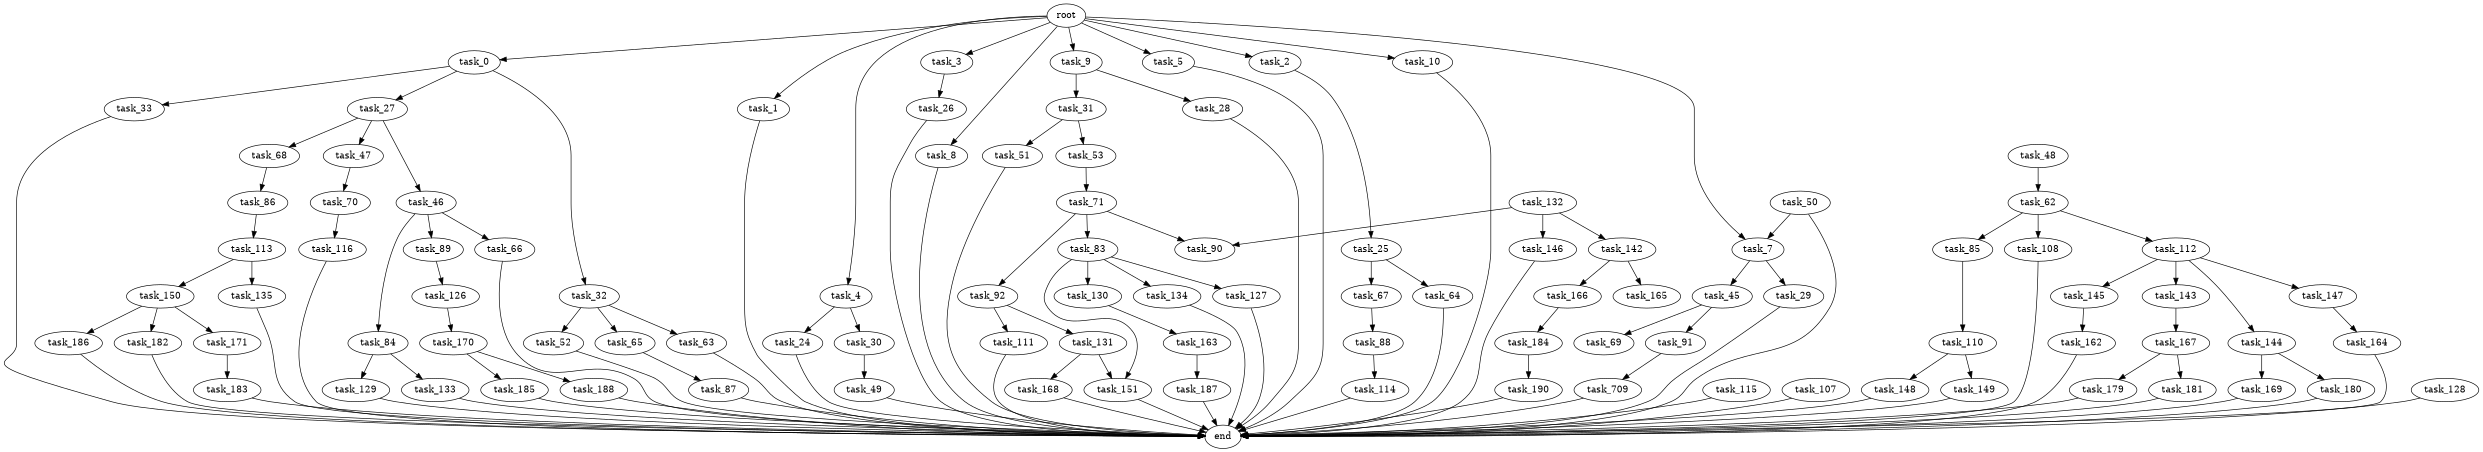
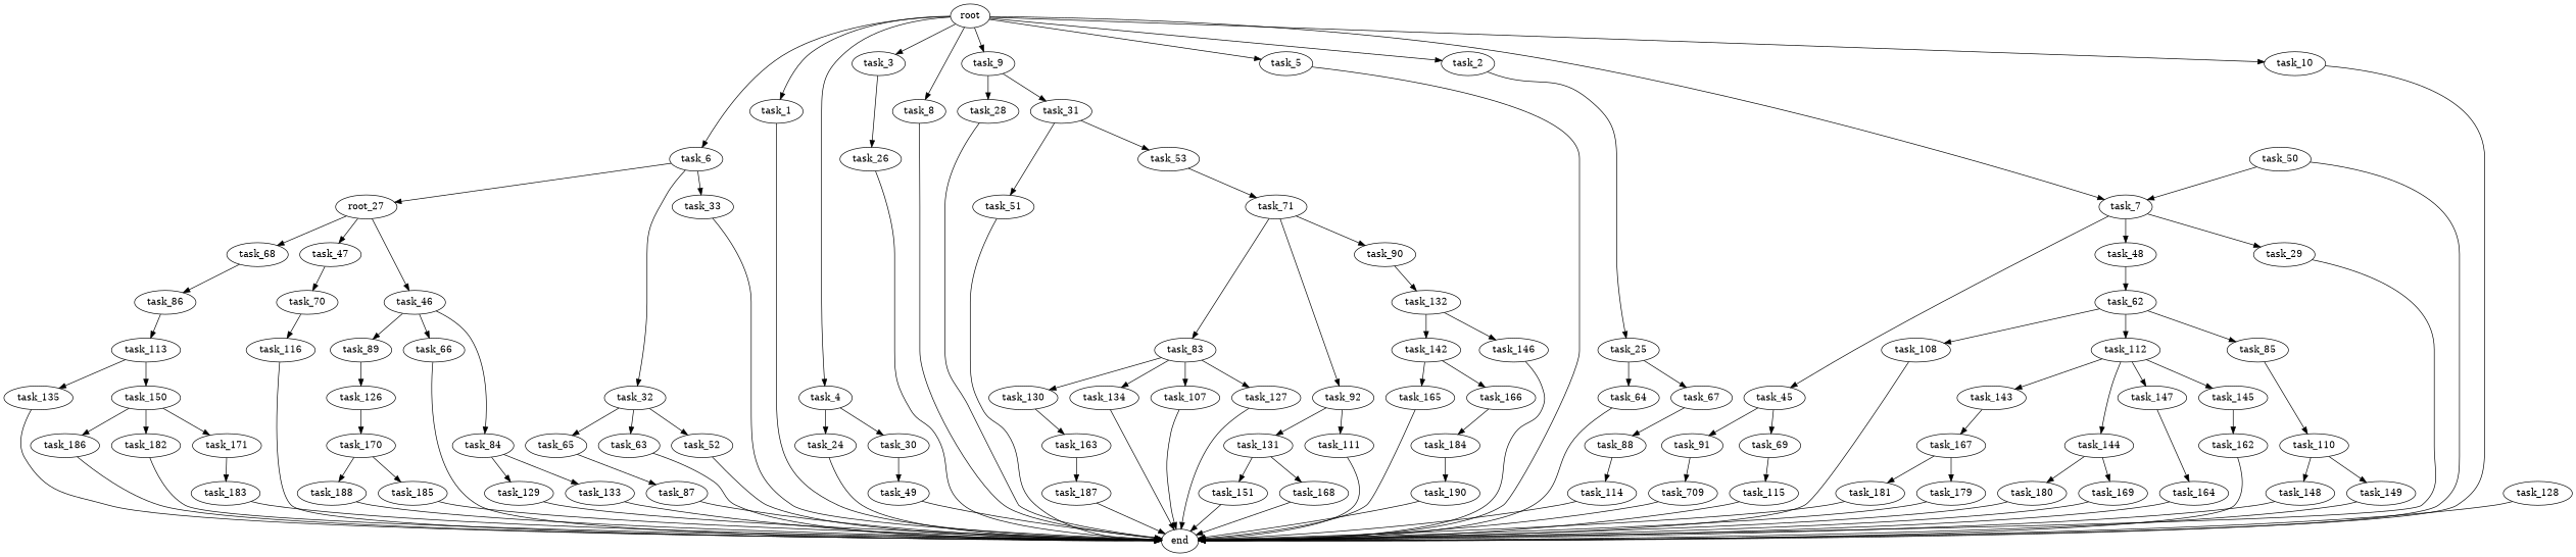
  digraph {
    task_112
    task_144
    task_147
    task_145
    task_143
    task_169
    task_180
    task_164
    task_162
    task_167
-   task_6 [label=task_0]
-   task_27
+   task_6
+   task_27 [label=root_27]
    task_32
    task_33
    task_68
    task_47
    task_46
    task_65
    task_63
    task_52
    end
    task_134
    n23 [label=task_709]
    task_91
    task_45
    task_69
    task_115
    task_187
    task_66
    task_1
    task_150
    task_186
    task_182
    task_171
    task_183
    task_86
    task_113
    task_190
    task_87
    task_83
    task_107
    task_127
    task_130
    task_163
    root
    task_4
    task_3
    task_8
    task_9
    task_5
    task_7
    task_2
    task_10
    task_24
    task_30
    task_26
    task_31
    task_28
    task_48
    task_29
    task_25
    task_149
    task_179
    task_148
    task_49
    task_135
    task_131
    task_168
    task_151
    task_84
    task_133
    task_129
    task_114
    task_53
    task_51
    task_184
    task_70
    task_89
    task_116
    task_166
    task_128
    task_92
    task_111
    task_88
    task_181
    task_50
    task_62
    task_71
    task_90
    task_67
    task_64
    task_132
    task_142
    task_146
    task_165
    task_126
    task_170
    task_188
    task_185
    task_85
    task_110
    task_108
    task_112 -> task_144
    task_112 -> task_147
    task_112 -> task_145
    task_112 -> task_143
    task_144 -> task_169
    task_144 -> task_180
    task_147 -> task_164
    task_145 -> task_162
    task_143 -> task_167
    task_169 -> end
    task_180 -> end
    task_164 -> end
    task_162 -> end
    task_167 -> task_179
    task_167 -> task_181
    task_6 -> task_27
    task_6 -> task_32
    task_6 -> task_33
    task_27 -> task_68
    task_27 -> task_47
    task_27 -> task_46
    task_32 -> task_65
    task_32 -> task_63
    task_32 -> task_52
    task_33 -> end
    task_68 -> task_86
    task_47 -> task_70
    task_46 -> task_66
    task_46 -> task_84
    task_46 -> task_89
    task_65 -> task_87
    task_63 -> end
    task_52 -> end
    task_134 -> end
    n23 -> end
    task_91 -> n23
    task_45 -> task_91
    task_45 -> task_69
+   task_69 -> task_115
    task_115 -> end
    task_187 -> end
    task_66 -> end
    task_1 -> end
    task_150 -> task_186
    task_150 -> task_182
    task_150 -> task_171
    task_186 -> end
    task_182 -> end
    task_171 -> task_183
    task_183 -> end
    task_86 -> task_113
    task_113 -> task_150
    task_113 -> task_135
    task_190 -> end
    task_87 -> end
    task_83 -> task_134
-   task_83 -> task_151
+   task_83 -> task_107
    task_83 -> task_127
    task_83 -> task_130
    task_107 -> end
    task_127 -> end
    task_130 -> task_163
    task_163 -> task_187
    root -> task_6
    root -> task_1
    root -> task_4
    root -> task_3
    root -> task_8
    root -> task_9
    root -> task_5
    root -> task_7
    root -> task_2
    root -> task_10
    task_4 -> task_24
    task_4 -> task_30
    task_3 -> task_26
    task_8 -> end
    task_9 -> task_31
    task_9 -> task_28
    task_5 -> end
    task_7 -> task_45
+   task_7 -> task_48
    task_7 -> task_29
    task_2 -> task_25
    task_10 -> end
    task_24 -> end
    task_30 -> task_49
    task_26 -> end
    task_31 -> task_53
    task_31 -> task_51
    task_28 -> end
    task_48 -> task_62
    task_29 -> end
    task_25 -> task_67
    task_25 -> task_64
    task_149 -> end
    task_179 -> end
    task_148 -> end
    task_49 -> end
    task_135 -> end
    task_131 -> task_168
    task_131 -> task_151
    task_168 -> end
    task_151 -> end
    task_84 -> task_133
    task_84 -> task_129
    task_133 -> end
    task_129 -> end
    task_114 -> end
    task_53 -> task_71
    task_51 -> end
    task_184 -> task_190
    task_70 -> task_116
    task_89 -> task_126
    task_116 -> end
    task_166 -> task_184
    task_128 -> end
    task_92 -> task_131
    task_92 -> task_111
    task_111 -> end
    task_88 -> task_114
    task_181 -> end
    task_50 -> end
    task_50 -> task_7
    task_62 -> task_112
    task_62 -> task_85
    task_62 -> task_108
    task_71 -> task_83
    task_71 -> task_92
    task_71 -> task_90
-   task_132 -> task_90
+   task_90 -> task_132
    task_67 -> task_88
    task_64 -> end
    task_132 -> task_142
    task_132 -> task_146
    task_142 -> task_166
    task_142 -> task_165
    task_146 -> end
+   task_165 -> end
    task_126 -> task_170
    task_170 -> task_188
    task_170 -> task_185
    task_188 -> end
    task_185 -> end
    task_85 -> task_110
    task_110 -> task_149
    task_110 -> task_148
    task_108 -> end
  }
